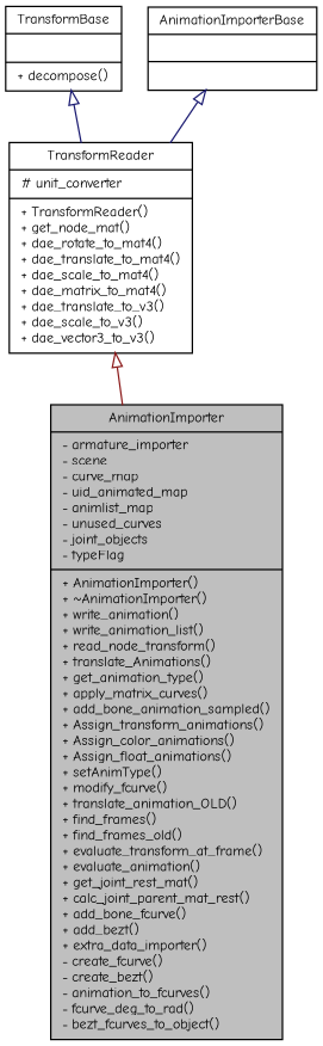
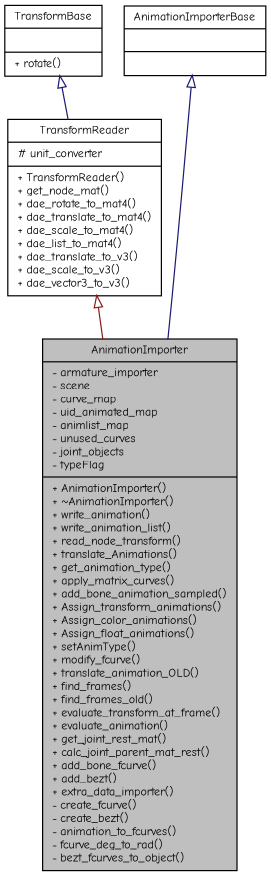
  digraph {
    fontname="Comic Neue"
    node [color=black fillcolor=white fontname="Comic Neue" fontsize=10 shape=record style=filled]
    edge [arrowtail=empty color=midnightblue dir=back fontname="Comic Neue" fontsize=10 labelfontname=Helvetica labelfontsize=10 style=solid]
    n1 [fillcolor=grey75 fontcolor=black height=0.2 label="{AnimationImporter\n|- armature_importer\l- scene\l- curve_map\l- uid_animated_map\l- animlist_map\l- unused_curves\l- joint_objects\l- typeFlag\l|+ AnimationImporter()\l+ ~AnimationImporter()\l+ write_animation()\l+ write_animation_list()\l+ read_node_transform()\l+ translate_Animations()\l+ get_animation_type()\l+ apply_matrix_curves()\l+ add_bone_animation_sampled()\l+ Assign_transform_animations()\l+ Assign_color_animations()\l+ Assign_float_animations()\l+ setAnimType()\l+ modify_fcurve()\l+ translate_animation_OLD()\l+ find_frames()\l+ find_frames_old()\l+ evaluate_transform_at_frame()\l+ evaluate_animation()\l+ get_joint_rest_mat()\l+ calc_joint_parent_mat_rest()\l+ add_bone_fcurve()\l+ add_bezt()\l+ extra_data_importer()\l- create_fcurve()\l- create_bezt()\l- animation_to_fcurves()\l- fcurve_deg_to_rad()\l- bezt_fcurves_to_object()\l}" width=0.4]
-   n2 [height=0.2 label="{TransformReader\n|# unit_converter\l|+ TransformReader()\l+ get_node_mat()\l+ dae_rotate_to_mat4()\l+ dae_translate_to_mat4()\l+ dae_scale_to_mat4()\l+ dae_matrix_to_mat4()\l+ dae_translate_to_v3()\l+ dae_scale_to_v3()\l+ dae_vector3_to_v3()\l}" width=0.4]
-   n3 [height=0.2 label="{TransformBase\n||+ decompose()\l}" width=0.4]
+   n2 [height=0.2 label="{TransformReader\n|# unit_converter\l|+ TransformReader()\l+ get_node_mat()\l+ dae_rotate_to_mat4()\l+ dae_translate_to_mat4()\l+ dae_scale_to_mat4()\l+ dae_list_to_mat4()\l+ dae_translate_to_v3()\l+ dae_scale_to_v3()\l+ dae_vector3_to_v3()\l}" width=0.4]
+   n3 [height=0.2 label="{TransformBase\n||+ rotate()\l}" width=0.4]
    n4 [height=0.2 label="{AnimationImporterBase\n||}" width=0.4]
    n2 -> n1 [color=firebrick4]
    n3 -> n2
-   n4 -> n2
+   n4 -> n1
  }
